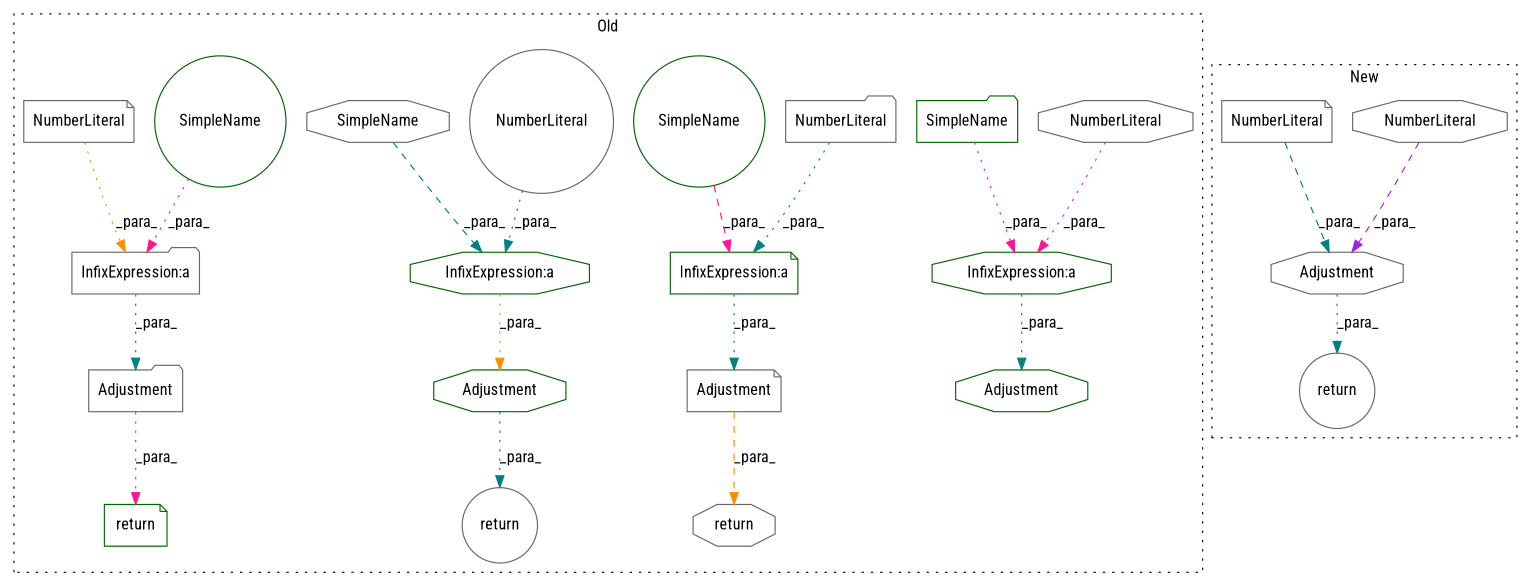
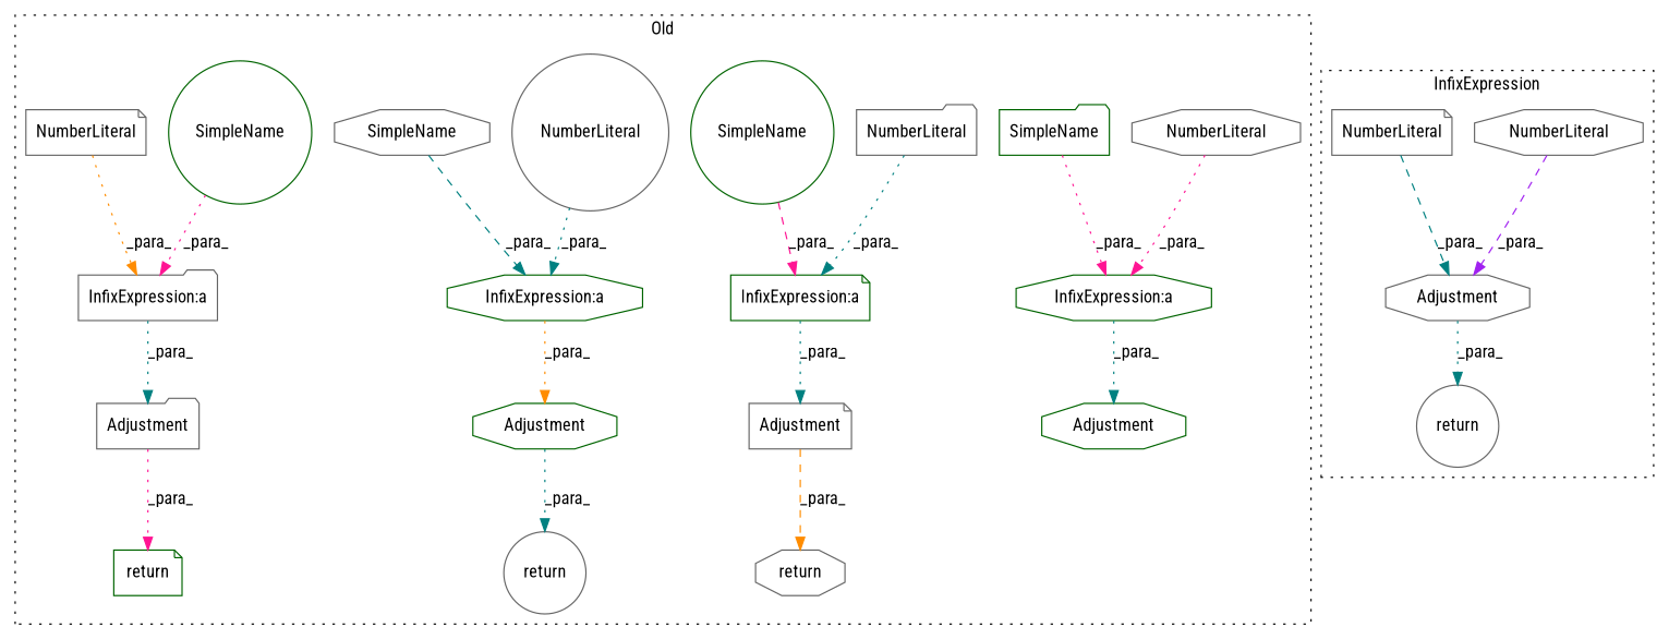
  digraph {
    fontname="Roboto Condensed"
    node [a=34 l=3 shape=octagon color=gray40 fontname="Roboto Condensed"]
    edge [color=teal style=dotted fontname="Roboto Condensed"]
    n1 [a=32 l="11,1" label=Adjustment s="16497,16551" shape=note]
    n2 [a=27 label="InfixExpression:a" s=16545 shape=note color=darkgreen]
    n3 [label=NumberLiteral s=16548 shape=folder]
    n4 [a=41 l=7 label=return s=16490]
    n5 [a=27 label="InfixExpression:a" s=16141 color=darkgreen]
    n6 [a=27 label="InfixExpression:a" s=16242 shape=folder]
    n7 [a=27 label="InfixExpression:a" s=16342 color=darkgreen]
    n8 [label=NumberLiteral s=16144]
    n9 [l=2 label=NumberLiteral s=16345 shape=circle]
    n10 [l=2 label=NumberLiteral s=16245 shape=note]
    n11 [a=32 l="11,1" label=Adjustment s="16294,16347" color=darkgreen]
    n12 [a=41 l=7 label=return s=16287 shape=circle]
    n13 [a=32 l="11,1" label=Adjustment s="16194,16247" shape=folder]
    n14 [a=41 l=7 label=return s=16187 shape=note color=darkgreen]
    n15 [a=32 l="11,1" label=Adjustment s="16093,16147" color=darkgreen]
    n16 [a=42 l=37 label=SimpleName s=16104 shape=folder color=darkgreen]
    n17 [a=42 l=37 label=SimpleName s=16205 shape=circle color=darkgreen]
    n18 [a=42 l=37 label=SimpleName s=16305]
    n19 [a=42 l=37 label=SimpleName s=16508 shape=circle color=darkgreen]
    n20 [a=32 l="11,1" label=Adjustment s="15221,15236"]
    n21 [l=1 label=NumberLiteral s=15232]
    n22 [l=2 label=NumberLiteral s=15234 shape=note]
    n23 [a=41 l=7 label=return s=15214 shape=circle]
    subgraph cluster_1 {
      label=Old
      style=dotted
      n1
      n2
      n3
      n4
      n5
      n6
      n7
      n8
      n9
      n10
      n11
      n12
      n13
      n14
      n15
      n16
      n17
      n18
      n19
    }
    subgraph cluster_2 {
-     label=New
+     label=InfixExpression
      style=dotted
      n20
      n21
      n22
      n23
    }
    n1 -> n4 [label=_para_ color=darkorange style=dashed]
    n2 -> n1 [label=_para_]
    n3 -> n2 [label=_para_]
    n5 -> n15 [label=_para_]
    n6 -> n13 [label=_para_]
    n7 -> n11 [label=_para_ color=darkorange]
    n8 -> n5 [label=_para_ color=deeppink]
    n9 -> n7 [label=_para_]
    n10 -> n6 [label=_para_ color=darkorange]
    n11 -> n12 [label=_para_]
    n13 -> n14 [label=_para_ color=deeppink]
    n16 -> n5 [label=_para_ color=deeppink]
    n17 -> n6 [label=_para_ color=deeppink]
    n18 -> n7 [label=_para_ style=dashed]
    n19 -> n2 [label=_para_ color=deeppink style=dashed]
    n20 -> n23 [label=_para_]
    n21 -> n20 [label=_para_ color=purple style=dashed]
    n22 -> n20 [label=_para_ style=dashed]
  }
